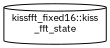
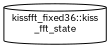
  digraph {
    rankdir=LR
    fontname="IBM Plex Sans"
-   n1 [color=black fillcolor=white fontname="IBM Plex Sans" fontsize=10 height=0.2 label="kissfft_fixed16::kiss\l_fft_state" shape=cylinder style=filled width=0.4]
+   n1 [color=black fillcolor=white fontname="IBM Plex Sans" fontsize=10 height=0.2 label="kissfft_fixed36::kiss\l_fft_state" shape=cylinder style=filled width=0.4]
  }
